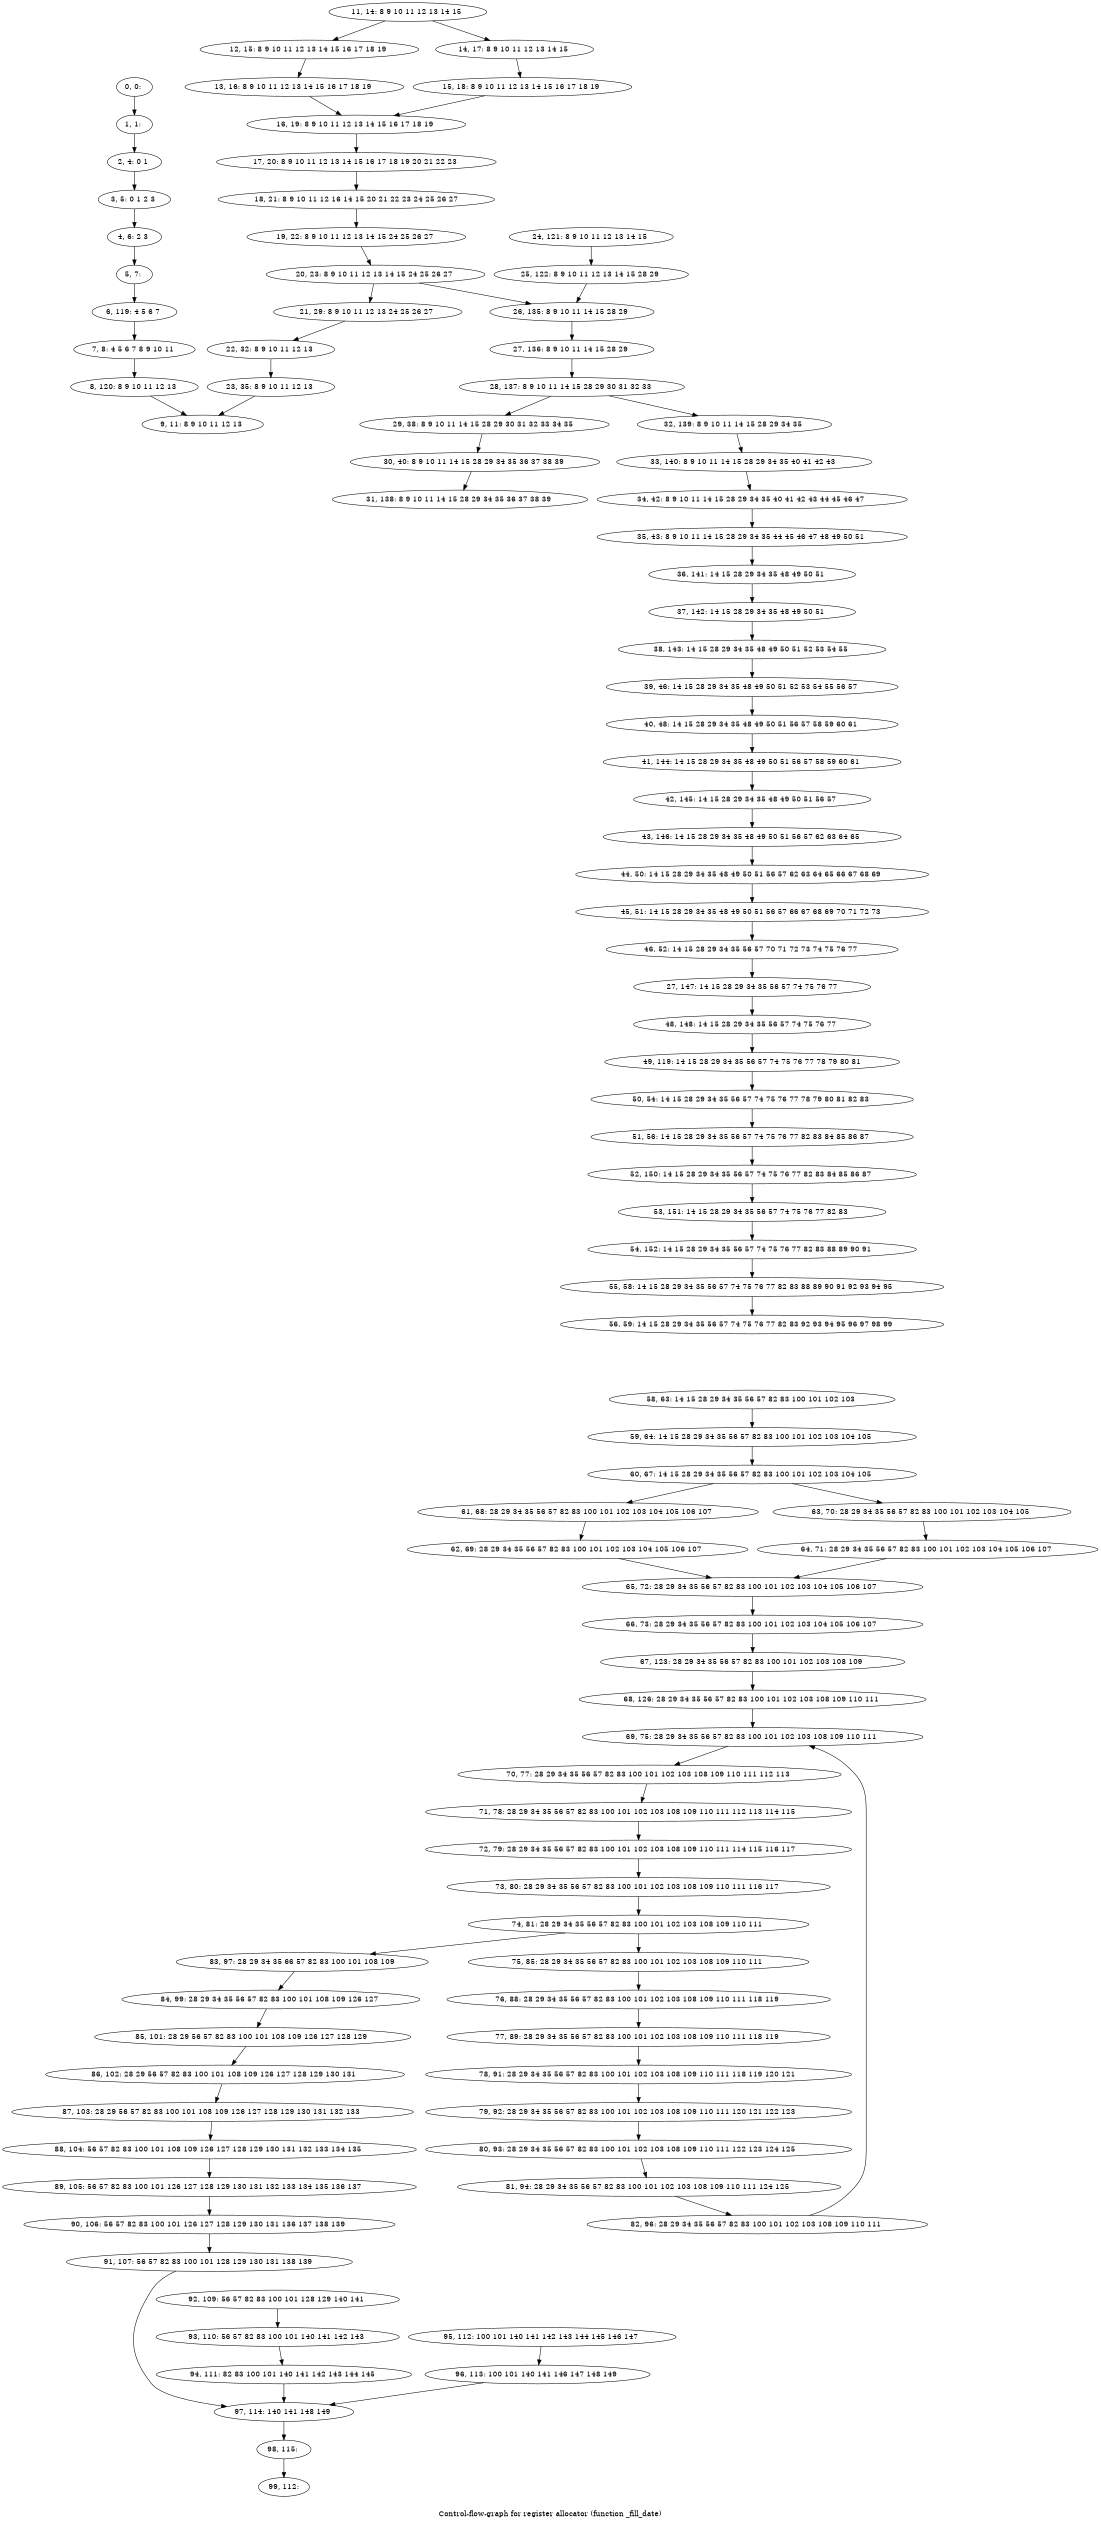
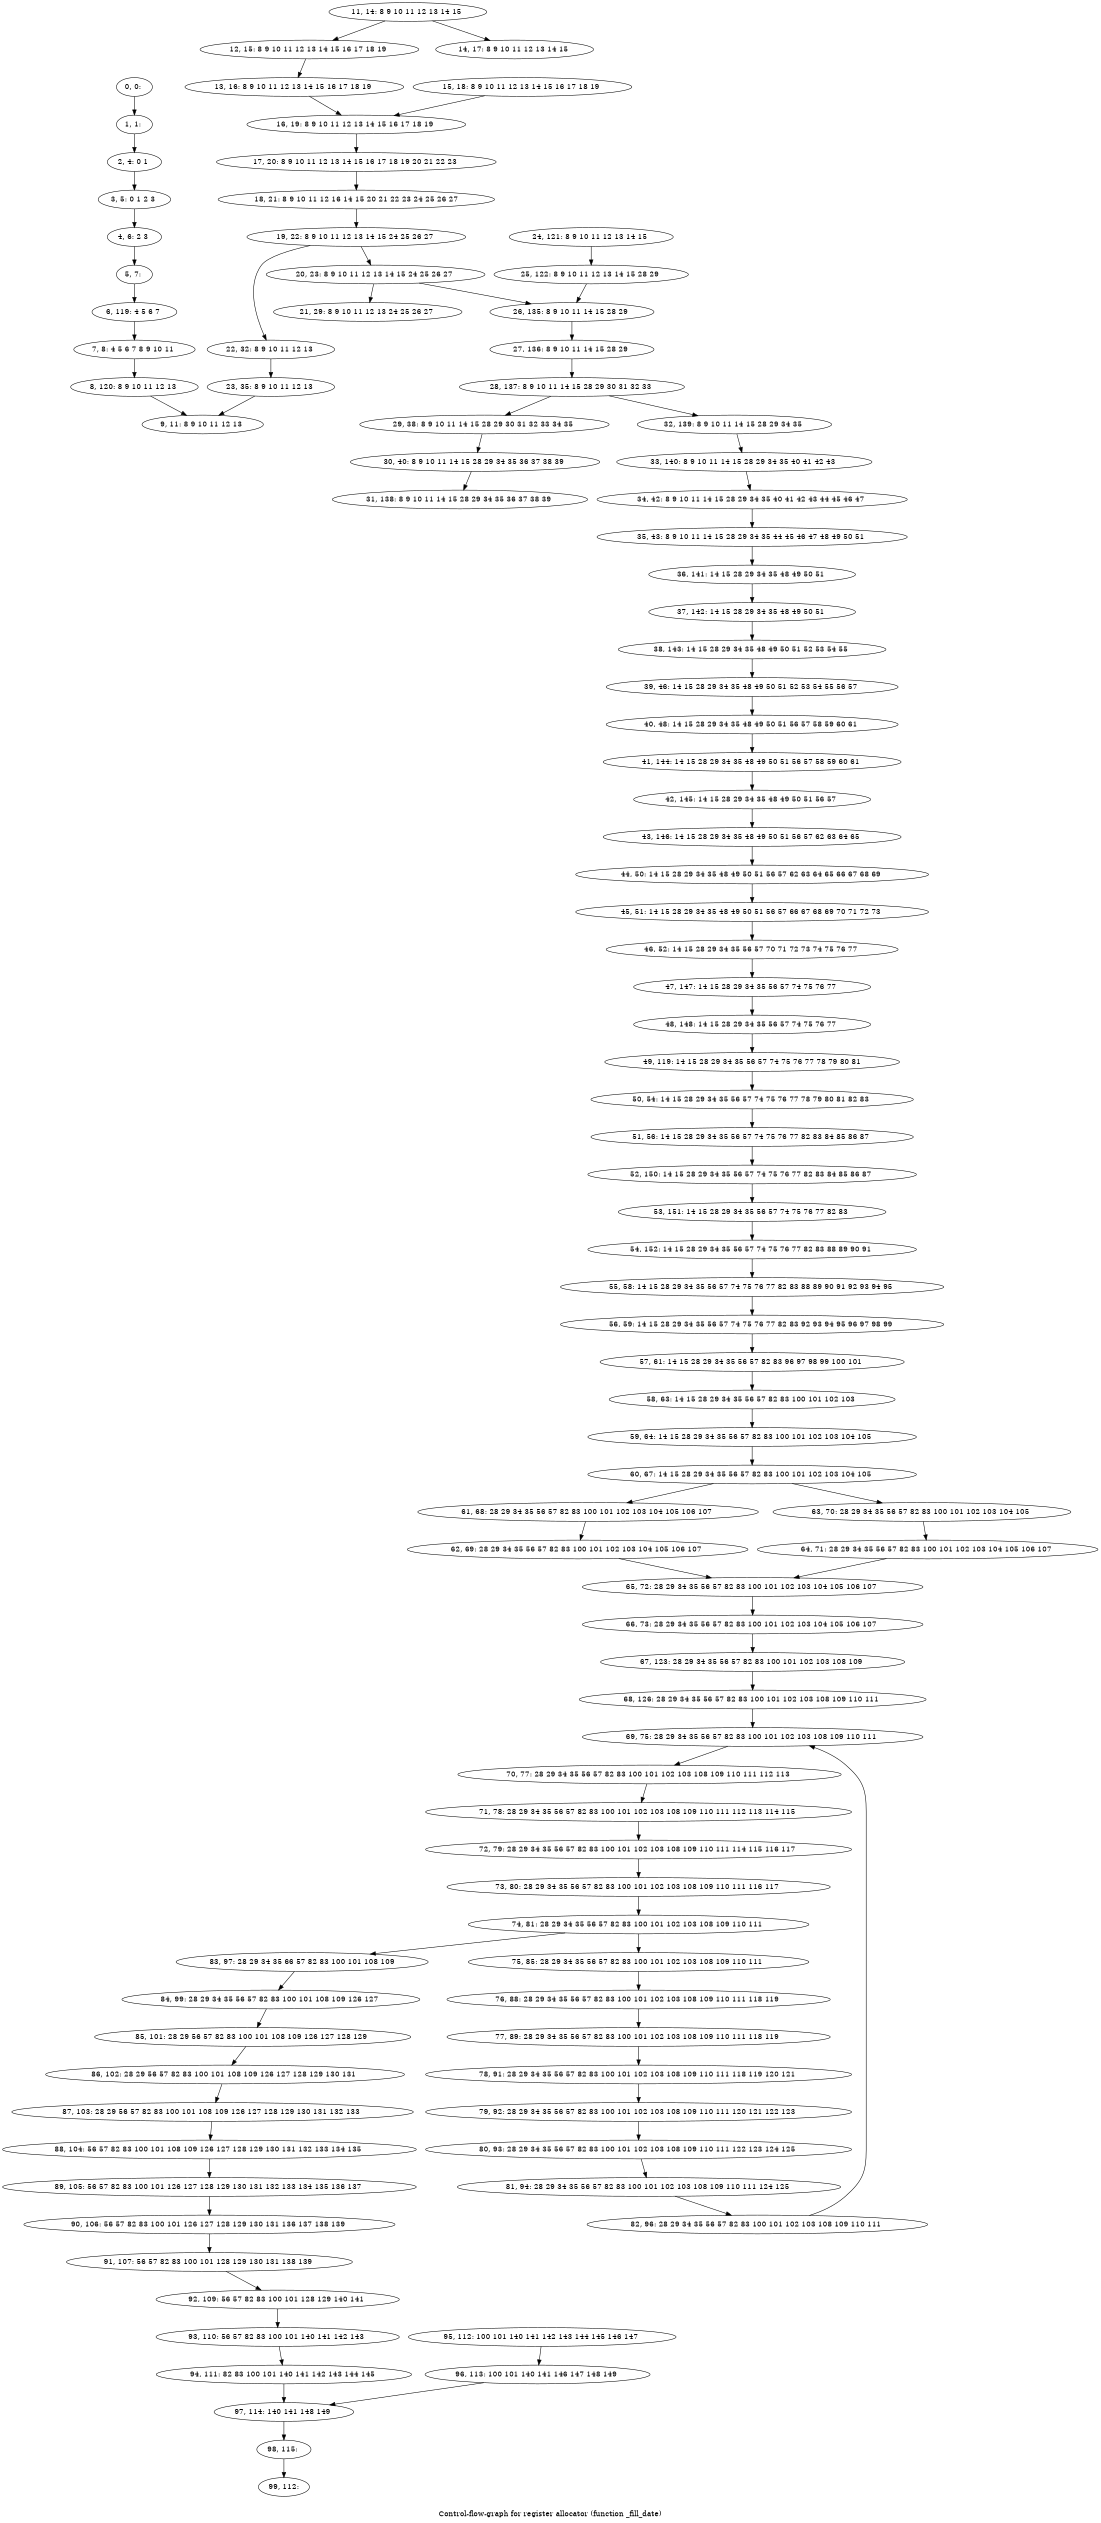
  digraph {
    label="Control-flow-graph for register allocator (function _fill_date)"
    n1 [label="0, 0: "]
    n2 [label="1, 1: "]
    n3 [label="2, 4: 0 1 "]
    n4 [label="3, 5: 0 1 2 3 "]
    n5 [label="4, 6: 2 3 "]
    n6 [label="5, 7: "]
    n7 [label="6, 119: 4 5 6 7 "]
    n8 [label="7, 8: 4 5 6 7 8 9 10 11 "]
    n9 [label="8, 120: 8 9 10 11 12 13 "]
    n10 [label="9, 11: 8 9 10 11 12 13 "]
    n11 [label="11, 14: 8 9 10 11 12 13 14 15 "]
    n12 [label="12, 15: 8 9 10 11 12 13 14 15 16 17 18 19 "]
    n13 [label="14, 17: 8 9 10 11 12 13 14 15 "]
    n14 [label="13, 16: 8 9 10 11 12 13 14 15 16 17 18 19 "]
    n15 [label="15, 18: 8 9 10 11 12 13 14 15 16 17 18 19 "]
    n16 [label="16, 19: 8 9 10 11 12 13 14 15 16 17 18 19 "]
    n17 [label="17, 20: 8 9 10 11 12 13 14 15 16 17 18 19 20 21 22 23 "]
    n18 [label="18, 21: 8 9 10 11 12 16 14 15 20 21 22 23 24 25 26 27"]
    n19 [label="19, 22: 8 9 10 11 12 13 14 15 24 25 26 27 "]
    n20 [label="20, 23: 8 9 10 11 12 13 14 15 24 25 26 27 "]
    n21 [label="21, 29: 8 9 10 11 12 13 24 25 26 27 "]
    n22 [label="26, 135: 8 9 10 11 14 15 28 29 "]
    n23 [label="22, 32: 8 9 10 11 12 13 "]
    n24 [label="24, 121: 8 9 10 11 12 13 14 15 "]
    n25 [label="25, 122: 8 9 10 11 12 13 14 15 28 29 "]
    n26 [label="23, 35: 8 9 10 11 12 13 "]
    n27 [label="27, 136: 8 9 10 11 14 15 28 29 "]
    n28 [label="28, 137: 8 9 10 11 14 15 28 29 30 31 32 33 "]
    n29 [label="29, 38: 8 9 10 11 14 15 28 29 30 31 32 33 34 35 "]
    n30 [label="32, 139: 8 9 10 11 14 15 28 29 34 35 "]
    n31 [label="30, 40: 8 9 10 11 14 15 28 29 34 35 36 37 38 39 "]
    n32 [label="31, 138: 8 9 10 11 14 15 28 29 34 35 36 37 38 39 "]
    n33 [label="33, 140: 8 9 10 11 14 15 28 29 34 35 40 41 42 43 "]
    n34 [label="34, 42: 8 9 10 11 14 15 28 29 34 35 40 41 42 43 44 45 46 47 "]
    n35 [label="35, 43: 8 9 10 11 14 15 28 29 34 35 44 45 46 47 48 49 50 51 "]
    n36 [label="36, 141: 14 15 28 29 34 35 48 49 50 51 "]
    n37 [label="37, 142: 14 15 28 29 34 35 48 49 50 51 "]
    n38 [label="38, 143: 14 15 28 29 34 35 48 49 50 51 52 53 54 55 "]
    n39 [label="39, 46: 14 15 28 29 34 35 48 49 50 51 52 53 54 55 56 57 "]
    n40 [label="40, 48: 14 15 28 29 34 35 48 49 50 51 56 57 58 59 60 61 "]
    n41 [label="41, 144: 14 15 28 29 34 35 48 49 50 51 56 57 58 59 60 61 "]
    n42 [label="42, 145: 14 15 28 29 34 35 48 49 50 51 56 57 "]
    n43 [label="43, 146: 14 15 28 29 34 35 48 49 50 51 56 57 62 63 64 65 "]
    n44 [label="44, 50: 14 15 28 29 34 35 48 49 50 51 56 57 62 63 64 65 66 67 68 69 "]
    n45 [label="45, 51: 14 15 28 29 34 35 48 49 50 51 56 57 66 67 68 69 70 71 72 73 "]
    n46 [label="46, 52: 14 15 28 29 34 35 56 57 70 71 72 73 74 75 76 77 "]
-   n47 [label="27, 147: 14 15 28 29 34 35 56 57 74 75 76 77"]
+   n47 [label="47, 147: 14 15 28 29 34 35 56 57 74 75 76 77 "]
    n48 [label="48, 148: 14 15 28 29 34 35 56 57 74 75 76 77 "]
    n49 [label="49, 119: 14 15 28 29 34 35 56 57 74 75 76 77 78 79 80 81"]
    n50 [label="50, 54: 14 15 28 29 34 35 56 57 74 75 76 77 78 79 80 81 82 83 "]
    n51 [label="51, 56: 14 15 28 29 34 35 56 57 74 75 76 77 82 83 84 85 86 87 "]
    n52 [label="52, 150: 14 15 28 29 34 35 56 57 74 75 76 77 82 83 84 85 86 87 "]
    n53 [label="53, 151: 14 15 28 29 34 35 56 57 74 75 76 77 82 83 "]
    n54 [label="54, 152: 14 15 28 29 34 35 56 57 74 75 76 77 82 83 88 89 90 91 "]
    n55 [label="55, 58: 14 15 28 29 34 35 56 57 74 75 76 77 82 83 88 89 90 91 92 93 94 95 "]
    n56 [label="56, 59: 14 15 28 29 34 35 56 57 74 75 76 77 82 83 92 93 94 95 96 97 98 99 "]
+   n57 [label="57, 61: 14 15 28 29 34 35 56 57 82 83 96 97 98 99 100 101 "]
    n58 [label="58, 63: 14 15 28 29 34 35 56 57 82 83 100 101 102 103 "]
    n59 [label="59, 64: 14 15 28 29 34 35 56 57 82 83 100 101 102 103 104 105 "]
    n60 [label="60, 67: 14 15 28 29 34 35 56 57 82 83 100 101 102 103 104 105 "]
    n61 [label="61, 68: 28 29 34 35 56 57 82 83 100 101 102 103 104 105 106 107 "]
    n62 [label="63, 70: 28 29 34 35 56 57 82 83 100 101 102 103 104 105 "]
    n63 [label="62, 69: 28 29 34 35 56 57 82 83 100 101 102 103 104 105 106 107 "]
    n64 [label="64, 71: 28 29 34 35 56 57 82 83 100 101 102 103 104 105 106 107 "]
    n65 [label="65, 72: 28 29 34 35 56 57 82 83 100 101 102 103 104 105 106 107 "]
    n66 [label="66, 73: 28 29 34 35 56 57 82 83 100 101 102 103 104 105 106 107 "]
    n67 [label="67, 123: 28 29 34 35 56 57 82 83 100 101 102 103 108 109 "]
    n68 [label="68, 126: 28 29 34 35 56 57 82 83 100 101 102 103 108 109 110 111 "]
    n69 [label="69, 75: 28 29 34 35 56 57 82 83 100 101 102 103 108 109 110 111 "]
    n70 [label="70, 77: 28 29 34 35 56 57 82 83 100 101 102 103 108 109 110 111 112 113 "]
    n71 [label="71, 78: 28 29 34 35 56 57 82 83 100 101 102 103 108 109 110 111 112 113 114 115 "]
    n72 [label="72, 79: 28 29 34 35 56 57 82 83 100 101 102 103 108 109 110 111 114 115 116 117 "]
    n73 [label="73, 80: 28 29 34 35 56 57 82 83 100 101 102 103 108 109 110 111 116 117 "]
    n74 [label="74, 81: 28 29 34 35 56 57 82 83 100 101 102 103 108 109 110 111 "]
    n75 [label="75, 85: 28 29 34 35 56 57 82 83 100 101 102 103 108 109 110 111 "]
    n76 [label="83, 97: 28 29 34 35 66 57 82 83 100 101 108 109"]
    n77 [label="76, 88: 28 29 34 35 56 57 82 83 100 101 102 103 108 109 110 111 118 119 "]
    n78 [label="84, 99: 28 29 34 35 56 57 82 83 100 101 108 109 126 127 "]
    n79 [label="77, 89: 28 29 34 35 56 57 82 83 100 101 102 103 108 109 110 111 118 119 "]
    n80 [label="78, 91: 28 29 34 35 56 57 82 83 100 101 102 103 108 109 110 111 118 119 120 121 "]
    n81 [label="79, 92: 28 29 34 35 56 57 82 83 100 101 102 103 108 109 110 111 120 121 122 123 "]
    n82 [label="80, 93: 28 29 34 35 56 57 82 83 100 101 102 103 108 109 110 111 122 123 124 125 "]
    n83 [label="81, 94: 28 29 34 35 56 57 82 83 100 101 102 103 108 109 110 111 124 125 "]
    n84 [label="82, 96: 28 29 34 35 56 57 82 83 100 101 102 103 108 109 110 111 "]
    n85 [label="85, 101: 28 29 56 57 82 83 100 101 108 109 126 127 128 129 "]
    n86 [label="86, 102: 28 29 56 57 82 83 100 101 108 109 126 127 128 129 130 131 "]
    n87 [label="87, 103: 28 29 56 57 82 83 100 101 108 109 126 127 128 129 130 131 132 133 "]
    n88 [label="88, 104: 56 57 82 83 100 101 108 109 126 127 128 129 130 131 132 133 134 135 "]
    n89 [label="89, 105: 56 57 82 83 100 101 126 127 128 129 130 131 132 133 134 135 136 137 "]
    n90 [label="90, 106: 56 57 82 83 100 101 126 127 128 129 130 131 136 137 138 139 "]
    n91 [label="91, 107: 56 57 82 83 100 101 128 129 130 131 138 139 "]
    n92 [label="92, 109: 56 57 82 83 100 101 128 129 140 141 "]
    n93 [label="93, 110: 56 57 82 83 100 101 140 141 142 143 "]
    n94 [label="94, 111: 82 83 100 101 140 141 142 143 144 145 "]
    n95 [label="97, 114: 140 141 148 149 "]
    n96 [label="95, 112: 100 101 140 141 142 143 144 145 146 147 "]
    n97 [label="96, 113: 100 101 140 141 146 147 148 149 "]
    n98 [label="98, 115: "]
    n99 [label="99, 112:"]
    n1 -> n2
    n2 -> n3
    n3 -> n4
    n4 -> n5
    n5 -> n6
    n6 -> n7
    n7 -> n8
    n8 -> n9
    n9 -> n10
    n11 -> n12
    n11 -> n13
    n12 -> n14
-   n13 -> n15
    n14 -> n16
    n15 -> n16
    n16 -> n17
    n17 -> n18
    n18 -> n19
    n19 -> n20
    n20 -> n21
    n20 -> n22
-   n21 -> n23
+   n19 -> n23
    n22 -> n27
    n23 -> n26
    n24 -> n25
    n25 -> n22
    n26 -> n10
    n27 -> n28
    n28 -> n29
    n28 -> n30
    n29 -> n31
    n30 -> n33
    n31 -> n32
    n33 -> n34
    n34 -> n35
    n35 -> n36
    n36 -> n37
    n37 -> n38
    n38 -> n39
    n39 -> n40
    n40 -> n41
    n41 -> n42
    n42 -> n43
    n43 -> n44
    n44 -> n45
    n45 -> n46
    n46 -> n47
    n47 -> n48
    n48 -> n49
    n49 -> n50
    n50 -> n51
    n51 -> n52
    n52 -> n53
    n53 -> n54
    n54 -> n55
    n55 -> n56
+   n56 -> n57
+   n57 -> n58
    n58 -> n59
    n59 -> n60
    n60 -> n61
    n60 -> n62
    n61 -> n63
    n62 -> n64
    n63 -> n65
    n64 -> n65
    n65 -> n66
    n66 -> n67
    n67 -> n68
    n68 -> n69
    n69 -> n70
    n70 -> n71
    n71 -> n72
    n72 -> n73
    n73 -> n74
    n74 -> n75
    n74 -> n76
    n75 -> n77
    n76 -> n78
    n77 -> n79
    n78 -> n85
    n79 -> n80
    n80 -> n81
    n81 -> n82
    n82 -> n83
    n83 -> n84
    n84 -> n69
    n85 -> n86
    n86 -> n87
    n87 -> n88
    n88 -> n89
    n89 -> n90
    n90 -> n91
-   n91 -> n95
+   n91 -> n92
    n92 -> n93
    n93 -> n94
    n94 -> n95
    n95 -> n98
    n96 -> n97
    n97 -> n95
    n98 -> n99
  }
